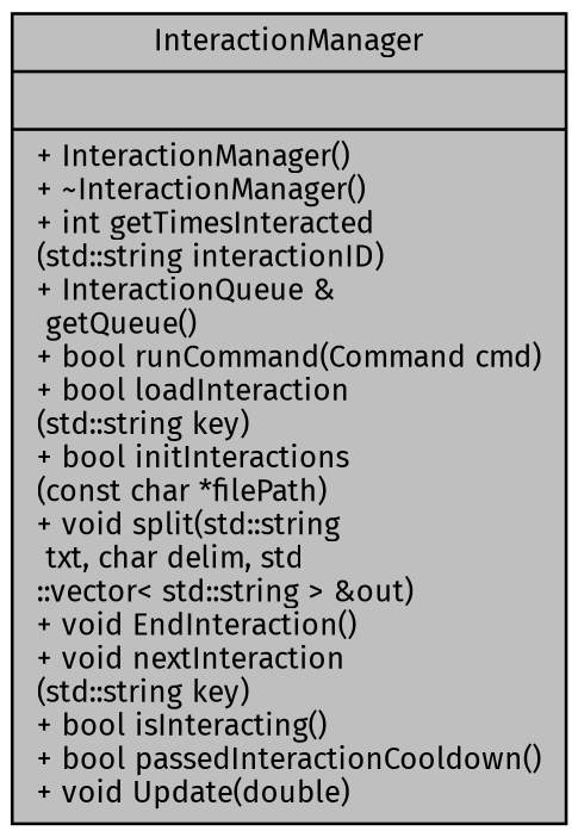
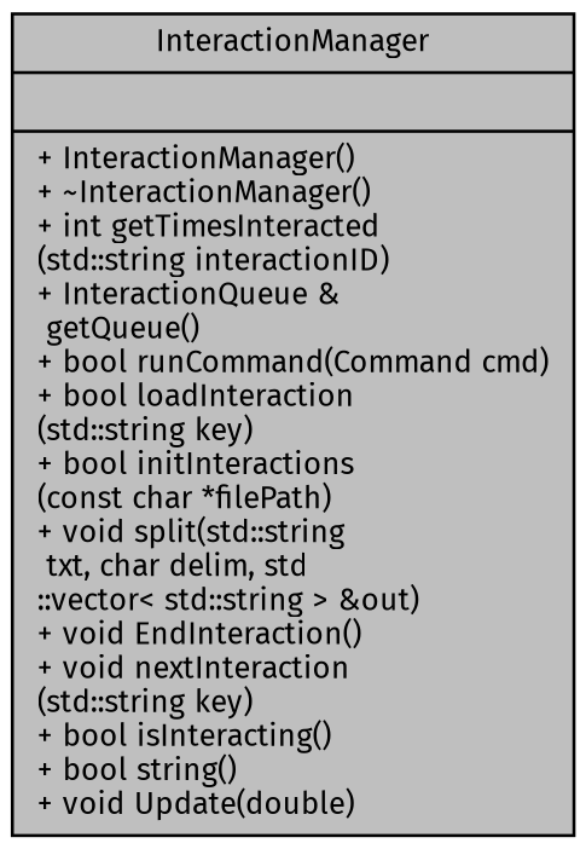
  digraph {
    fontname="Fira Sans"
-   n1 [color=black fillcolor=grey75 fontcolor=black fontname="Fira Sans" fontsize=10 height=0.2 label="{InteractionManager\n||+  InteractionManager()\l+  ~InteractionManager()\l+ int getTimesInteracted\l(std::string interactionID)\l+ InteractionQueue &\l getQueue()\l+ bool runCommand(Command cmd)\l+ bool loadInteraction\l(std::string key)\l+ bool initInteractions\l(const char *filePath)\l+ void split(std::string\l txt, char delim, std\l::vector\< std::string \> &out)\l+ void EndInteraction()\l+ void nextInteraction\l(std::string key)\l+ bool isInteracting()\l+ bool passedInteractionCooldown()\l+ void Update(double)\l}" shape=record style=filled width=0.4]
+   n1 [color=black fillcolor=grey75 fontcolor=black fontname="Fira Sans" fontsize=10 height=0.2 label="{InteractionManager\n||+  InteractionManager()\l+  ~InteractionManager()\l+ int getTimesInteracted\l(std::string interactionID)\l+ InteractionQueue &\l getQueue()\l+ bool runCommand(Command cmd)\l+ bool loadInteraction\l(std::string key)\l+ bool initInteractions\l(const char *filePath)\l+ void split(std::string\l txt, char delim, std\l::vector\< std::string \> &out)\l+ void EndInteraction()\l+ void nextInteraction\l(std::string key)\l+ bool isInteracting()\l+ bool string()\l+ void Update(double)\l}" shape=record style=filled width=0.4]
  }
